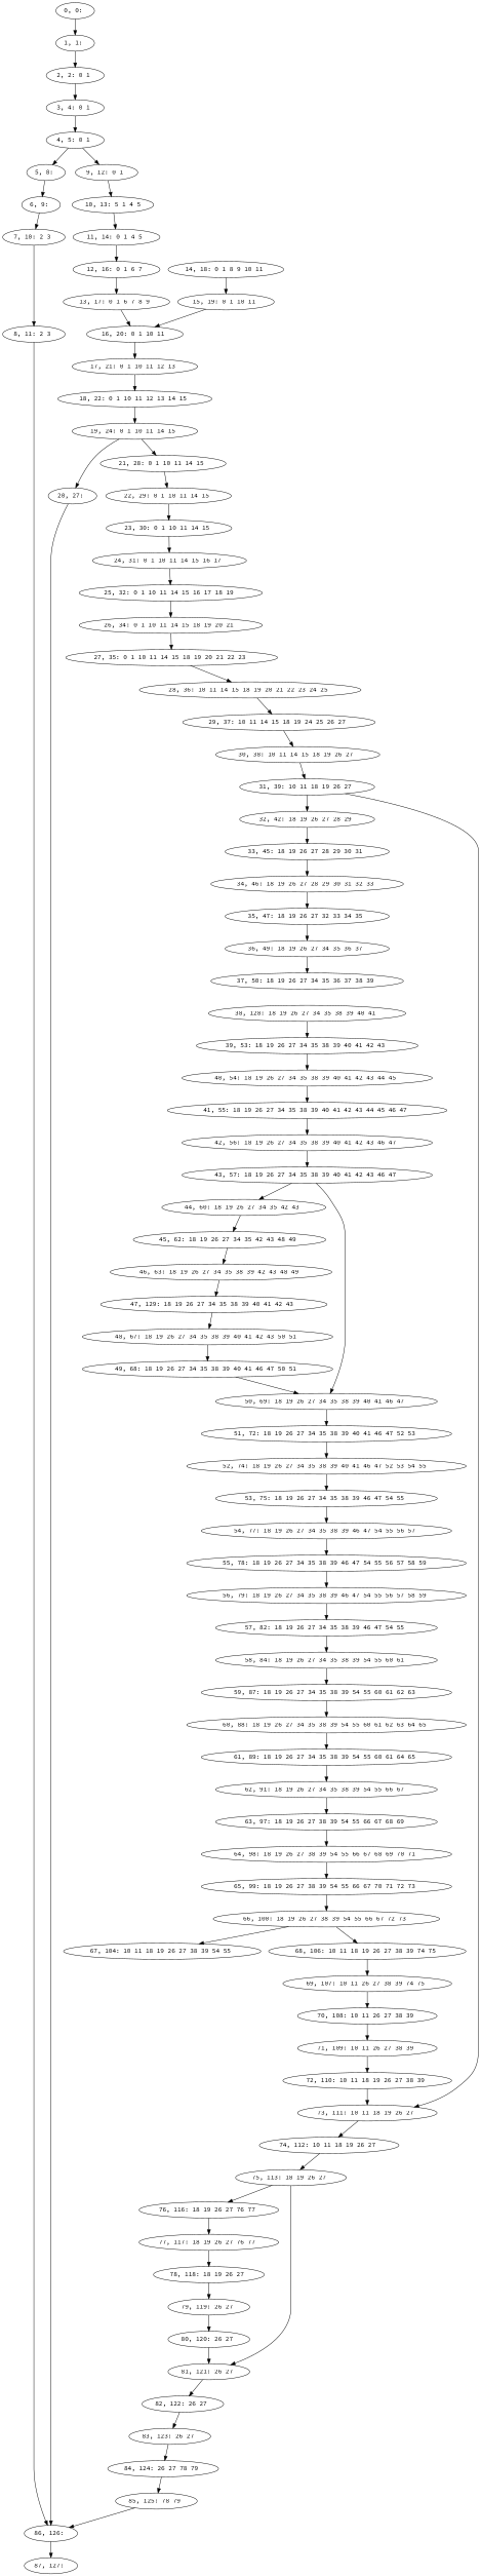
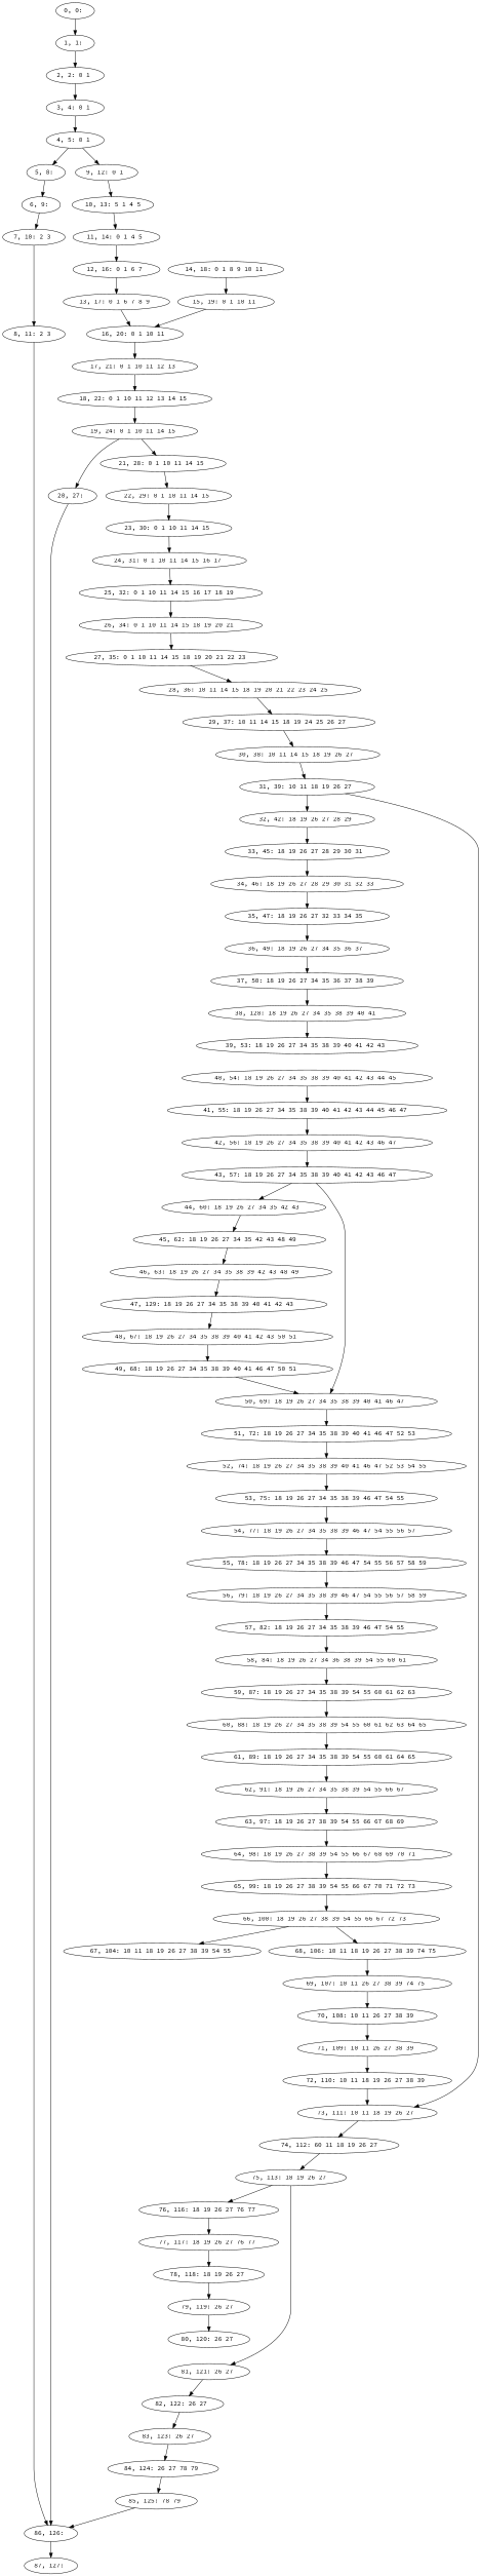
  digraph {
    fontname="Source Code Pro"
    node [fontname="Source Code Pro"]
    edge [fontname="Source Code Pro"]
    n1 [label="0, 0: "]
    n2 [label="1, 1: "]
    n3 [label="2, 2: 0 1 "]
    n4 [label="3, 4: 0 1 "]
    n5 [label="4, 5: 0 1 "]
    n6 [label="5, 8: "]
    n7 [label="9, 12: 0 1 "]
    n8 [label="6, 9: "]
    n9 [label="10, 13: 5 1 4 5"]
    n10 [label="7, 10: 2 3 "]
    n11 [label="8, 11: 2 3 "]
    n12 [label="86, 126: "]
    n13 [label="87, 127: "]
    n14 [label="11, 14: 0 1 4 5 "]
    n15 [label="12, 16: 0 1 6 7 "]
    n16 [label="13, 17: 0 1 6 7 8 9 "]
    n17 [label="16, 20: 0 1 10 11 "]
    n18 [label="14, 18: 0 1 8 9 10 11 "]
    n19 [label="15, 19: 0 1 10 11 "]
    n20 [label="17, 21: 0 1 10 11 12 13 "]
    n21 [label="18, 22: 0 1 10 11 12 13 14 15 "]
    n22 [label="19, 24: 0 1 10 11 14 15 "]
    n23 [label="20, 27: "]
    n24 [label="21, 28: 0 1 10 11 14 15 "]
    n25 [label="22, 29: 0 1 10 11 14 15 "]
    n26 [label="23, 30: 0 1 10 11 14 15 "]
    n27 [label="24, 31: 0 1 10 11 14 15 16 17 "]
    n28 [label="25, 32: 0 1 10 11 14 15 16 17 18 19 "]
    n29 [label="26, 34: 0 1 10 11 14 15 18 19 20 21 "]
    n30 [label="27, 35: 0 1 10 11 14 15 18 19 20 21 22 23 "]
    n31 [label="28, 36: 10 11 14 15 18 19 20 21 22 23 24 25 "]
    n32 [label="29, 37: 10 11 14 15 18 19 24 25 26 27 "]
    n33 [label="30, 38: 10 11 14 15 18 19 26 27 "]
    n34 [label="31, 39: 10 11 18 19 26 27 "]
    n35 [label="32, 42: 18 19 26 27 28 29 "]
    n36 [label="73, 111: 10 11 18 19 26 27 "]
    n37 [label="33, 45: 18 19 26 27 28 29 30 31 "]
-   n38 [label="74, 112: 10 11 18 19 26 27 "]
+   n38 [label="74, 112: 60 11 18 19 26 27"]
    n39 [label="34, 46: 18 19 26 27 28 29 30 31 32 33 "]
    n40 [label="35, 47: 18 19 26 27 32 33 34 35 "]
    n41 [label="36, 49: 18 19 26 27 34 35 36 37 "]
    n42 [label="37, 50: 18 19 26 27 34 35 36 37 38 39 "]
    n43 [label="38, 128: 18 19 26 27 34 35 38 39 40 41 "]
    n44 [label="39, 53: 18 19 26 27 34 35 38 39 40 41 42 43 "]
    n45 [label="40, 54: 18 19 26 27 34 35 38 39 40 41 42 43 44 45 "]
    n46 [label="41, 55: 18 19 26 27 34 35 38 39 40 41 42 43 44 45 46 47 "]
    n47 [label="42, 56: 18 19 26 27 34 35 38 39 40 41 42 43 46 47 "]
    n48 [label="43, 57: 18 19 26 27 34 35 38 39 40 41 42 43 46 47 "]
    n49 [label="44, 60: 18 19 26 27 34 35 42 43 "]
    n50 [label="50, 69: 18 19 26 27 34 35 38 39 40 41 46 47 "]
    n51 [label="45, 62: 18 19 26 27 34 35 42 43 48 49 "]
    n52 [label="51, 72: 18 19 26 27 34 35 38 39 40 41 46 47 52 53 "]
    n53 [label="46, 63: 18 19 26 27 34 35 38 39 42 43 48 49 "]
    n54 [label="47, 129: 18 19 26 27 34 35 38 39 40 41 42 43 "]
    n55 [label="48, 67: 18 19 26 27 34 35 38 39 40 41 42 43 50 51 "]
    n56 [label="49, 68: 18 19 26 27 34 35 38 39 40 41 46 47 50 51 "]
    n57 [label="52, 74: 18 19 26 27 34 35 38 39 40 41 46 47 52 53 54 55 "]
    n58 [label="53, 75: 18 19 26 27 34 35 38 39 46 47 54 55 "]
    n59 [label="54, 77: 18 19 26 27 34 35 38 39 46 47 54 55 56 57 "]
    n60 [label="55, 78: 18 19 26 27 34 35 38 39 46 47 54 55 56 57 58 59 "]
    n61 [label="56, 79: 18 19 26 27 34 35 38 39 46 47 54 55 56 57 58 59 "]
    n62 [label="57, 82: 18 19 26 27 34 35 38 39 46 47 54 55 "]
-   n63 [label="58, 84: 18 19 26 27 34 35 38 39 54 55 60 61 "]
+   n63 [label="58, 84: 18 19 26 27 34 36 38 39 54 55 60 61"]
    n64 [label="59, 87: 18 19 26 27 34 35 38 39 54 55 60 61 62 63 "]
    n65 [label="60, 88: 18 19 26 27 34 35 38 39 54 55 60 61 62 63 64 65 "]
    n66 [label="61, 89: 18 19 26 27 34 35 38 39 54 55 60 61 64 65 "]
    n67 [label="62, 91: 18 19 26 27 34 35 38 39 54 55 66 67 "]
    n68 [label="63, 97: 18 19 26 27 38 39 54 55 66 67 68 69 "]
    n69 [label="64, 98: 18 19 26 27 38 39 54 55 66 67 68 69 70 71 "]
    n70 [label="65, 99: 18 19 26 27 38 39 54 55 66 67 70 71 72 73 "]
    n71 [label="66, 100: 18 19 26 27 38 39 54 55 66 67 72 73 "]
    n72 [label="67, 104: 10 11 18 19 26 27 38 39 54 55 "]
    n73 [label="68, 106: 10 11 18 19 26 27 38 39 74 75 "]
    n74 [label="69, 107: 10 11 26 27 38 39 74 75 "]
    n75 [label="70, 108: 10 11 26 27 38 39 "]
    n76 [label="71, 109: 10 11 26 27 38 39 "]
    n77 [label="72, 110: 10 11 18 19 26 27 38 39 "]
    n78 [label="75, 113: 18 19 26 27 "]
    n79 [label="76, 116: 18 19 26 27 76 77 "]
    n80 [label="81, 121: 26 27 "]
    n81 [label="77, 117: 18 19 26 27 76 77 "]
    n82 [label="82, 122: 26 27 "]
    n83 [label="78, 118: 18 19 26 27 "]
    n84 [label="79, 119: 26 27 "]
    n85 [label="80, 120: 26 27 "]
    n86 [label="83, 123: 26 27 "]
    n87 [label="84, 124: 26 27 78 79 "]
    n88 [label="85, 125: 78 79 "]
    n1 -> n2
    n2 -> n3
    n3 -> n4
    n4 -> n5
    n5 -> n6
    n5 -> n7
    n6 -> n8
    n7 -> n9
    n8 -> n10
    n9 -> n14
    n10 -> n11
    n11 -> n12
    n12 -> n13
    n14 -> n15
    n15 -> n16
    n16 -> n17
    n17 -> n20
    n18 -> n19
    n19 -> n17
    n20 -> n21
    n21 -> n22
    n22 -> n23
    n22 -> n24
    n23 -> n12
    n24 -> n25
    n25 -> n26
    n26 -> n27
    n27 -> n28
    n28 -> n29
    n29 -> n30
    n30 -> n31
    n31 -> n32
    n32 -> n33
    n33 -> n34
    n34 -> n35
    n34 -> n36
    n35 -> n37
    n36 -> n38
    n37 -> n39
    n38 -> n78
    n39 -> n40
    n40 -> n41
    n41 -> n42
+   n42 -> n43
    n43 -> n44
-   n44 -> n45
    n45 -> n46
    n46 -> n47
    n47 -> n48
    n48 -> n49
    n48 -> n50
    n49 -> n51
    n50 -> n52
    n51 -> n53
    n52 -> n57
    n53 -> n54
    n54 -> n55
    n55 -> n56
    n56 -> n50
    n57 -> n58
    n58 -> n59
    n59 -> n60
    n60 -> n61
    n61 -> n62
    n62 -> n63
    n63 -> n64
    n64 -> n65
    n65 -> n66
    n66 -> n67
    n67 -> n68
    n68 -> n69
    n69 -> n70
    n70 -> n71
    n71 -> n72
    n71 -> n73
    n73 -> n74
    n74 -> n75
    n75 -> n76
    n76 -> n77
    n77 -> n36
    n78 -> n79
    n78 -> n80
    n79 -> n81
    n80 -> n82
    n81 -> n83
    n82 -> n86
    n83 -> n84
    n84 -> n85
-   n85 -> n80
    n86 -> n87
    n87 -> n88
    n88 -> n12
  }
